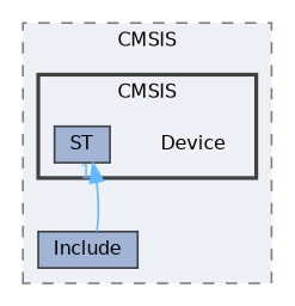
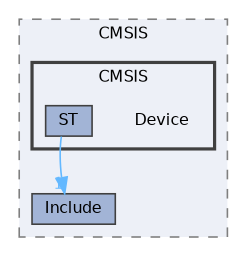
  digraph {
    compound=true
    node [fontname=Helvetica fontsize=10 shape=box color=grey25 fillcolor="#a2b4d6" style=filled]
    n1 [height=0.2 label=Device shape=plaintext width=0.4 color="" fillcolor="" style=""]
    n2 [height=0.2 label=ST width=0.4]
    n3 [height=0.2 label=Include width=0.4]
    subgraph cluster_1 {
      bgcolor="#edf0f7"
      fontname=Helvetica
      fontsize=10
      label=CMSIS
      pencolor=grey50
      style="filled,dashed"
      n3
      subgraph cluster_2 {
        bgcolor="#edf0f7"
        fontname=Helvetica
        fontsize=10
        pencolor=grey25
        style="filled,bold"
        n1
        n2
      }
    }
-   n3 -> n2 [color=steelblue1 fontcolor=steelblue1 fontname=Helvetica fontsize=10 headlabel=1 labeldistance=1.5 labelfontname=Helvetica labelfontsize=10]
+   n2 -> n3 [color=steelblue1 fontcolor=steelblue1 fontname=Helvetica fontsize=10 headlabel=1 labeldistance=1.5 labelfontname=Helvetica labelfontsize=10]
  }
